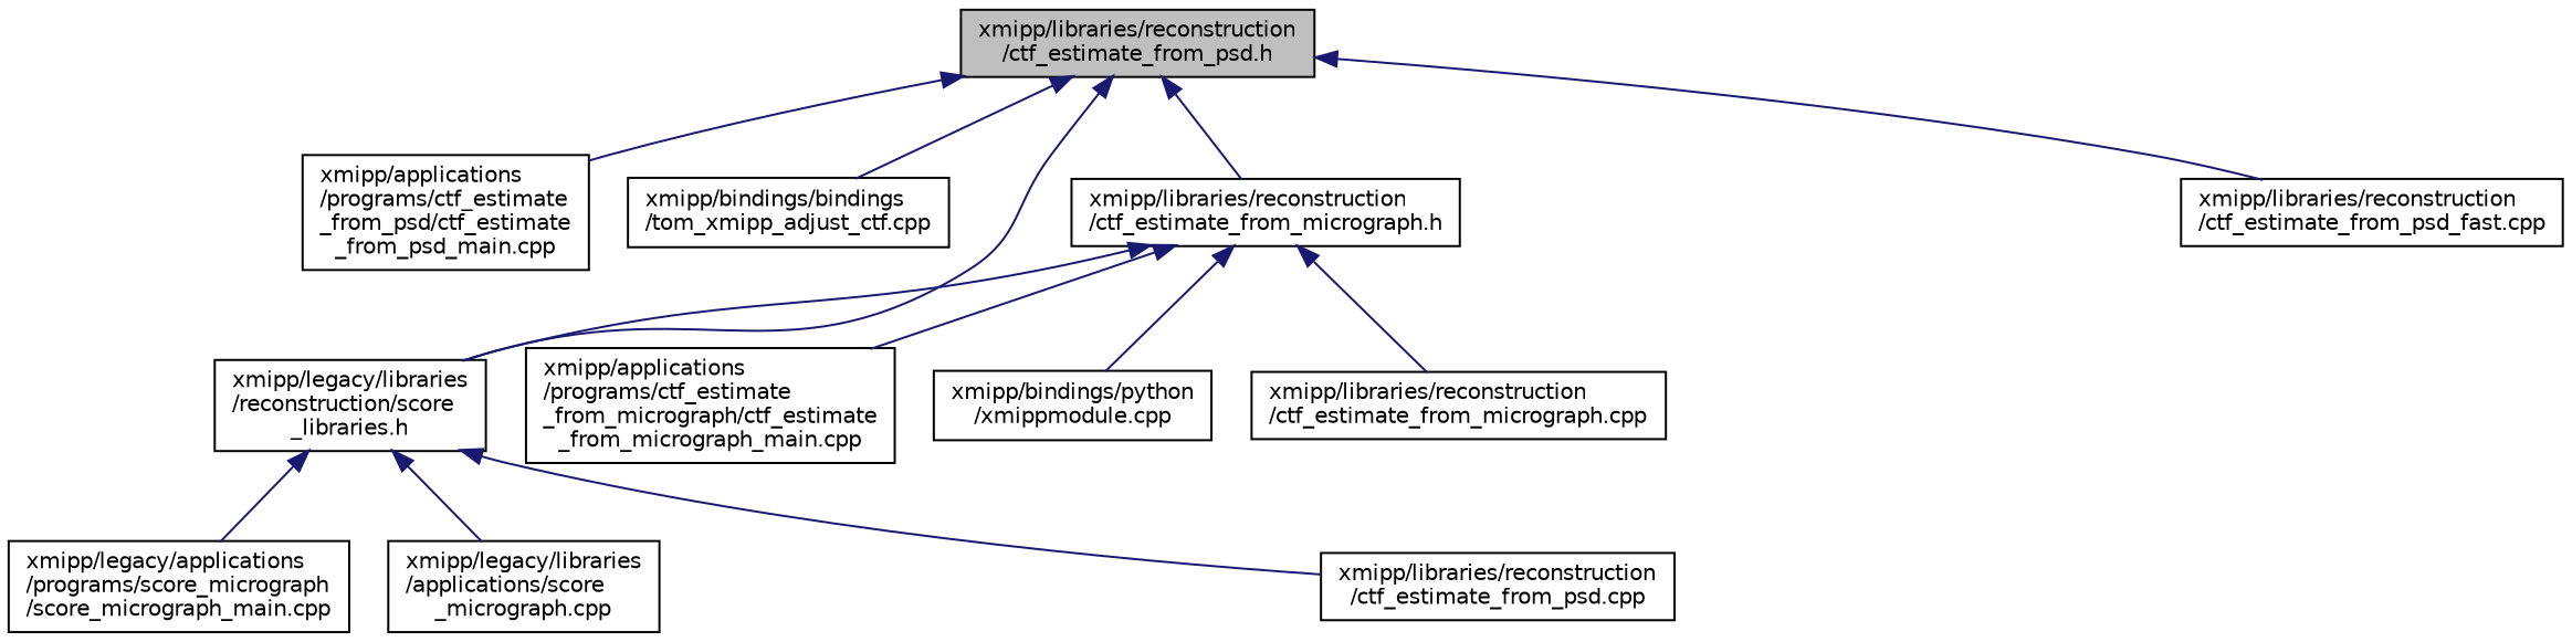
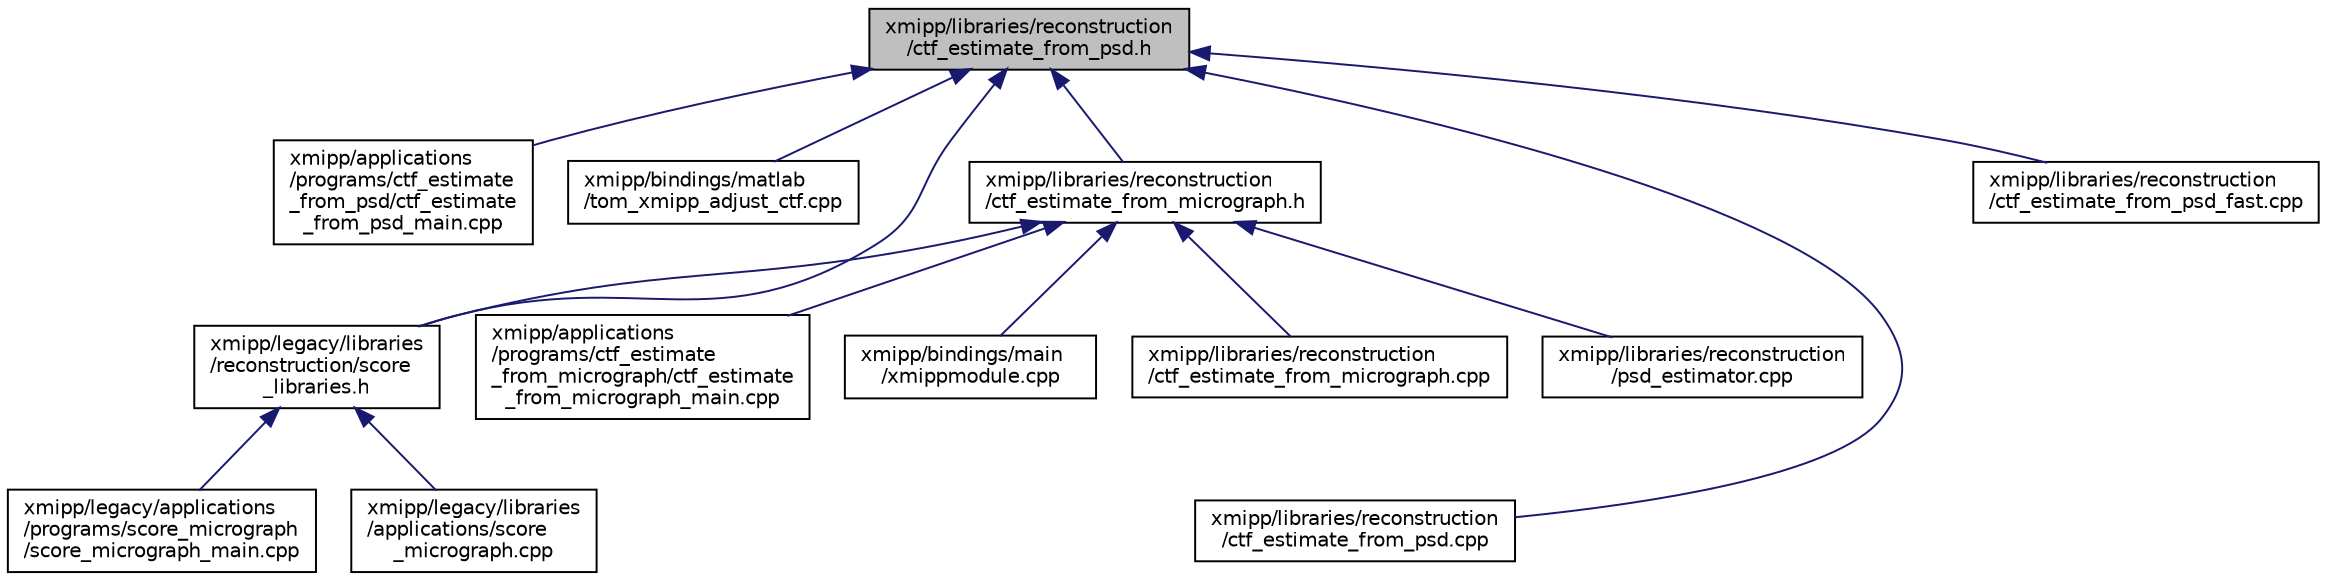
  digraph {
    fontname="DejaVu Sans"
    node [color=black fillcolor=white fontname="DejaVu Sans" fontsize=10 shape=record style=filled]
    edge [color=midnightblue dir=back fontname="DejaVu Sans" fontsize=10 labelfontname=Helvetica labelfontsize=10 style=solid]
    n1 [fillcolor=grey75 fontcolor=black height=0.2 label="xmipp/libraries/reconstruction\l/ctf_estimate_from_psd.h" width=0.4]
    n2 [height=0.2 label="xmipp/applications\l/programs/ctf_estimate\l_from_psd/ctf_estimate\l_from_psd_main.cpp" width=0.4]
-   n3 [height=0.2 label="xmipp/bindings/bindings\l/tom_xmipp_adjust_ctf.cpp" width=0.4]
+   n3 [height=0.2 label="xmipp/bindings/matlab\l/tom_xmipp_adjust_ctf.cpp" width=0.4]
    n4 [height=0.2 label="xmipp/legacy/libraries\l/reconstruction/score\l_libraries.h" width=0.4]
    n5 [height=0.2 label="xmipp/libraries/reconstruction\l/ctf_estimate_from_micrograph.h" width=0.4]
    n6 [height=0.2 label="xmipp/libraries/reconstruction\l/ctf_estimate_from_psd.cpp" width=0.4]
    n7 [height=0.2 label="xmipp/libraries/reconstruction\l/ctf_estimate_from_psd_fast.cpp" width=0.4]
    n8 [height=0.2 label="xmipp/legacy/applications\l/programs/score_micrograph\l/score_micrograph_main.cpp" width=0.4]
    n9 [height=0.2 label="xmipp/legacy/libraries\l/applications/score\l_micrograph.cpp" width=0.4]
    n10 [height=0.2 label="xmipp/applications\l/programs/ctf_estimate\l_from_micrograph/ctf_estimate\l_from_micrograph_main.cpp" width=0.4]
-   n11 [height=0.2 label="xmipp/bindings/python\l/xmippmodule.cpp" width=0.4]
+   n11 [height=0.2 label="xmipp/bindings/main\l/xmippmodule.cpp" width=0.4]
    n12 [height=0.2 label="xmipp/libraries/reconstruction\l/ctf_estimate_from_micrograph.cpp" width=0.4]
+   n13 [height=0.2 label="xmipp/libraries/reconstruction\l/psd_estimator.cpp" width=0.4]
    n1 -> n2
    n1 -> n3
    n1 -> n4
    n1 -> n5
-   n4 -> n6
+   n1 -> n6
    n1 -> n7
    n4 -> n8
    n4 -> n9
    n5 -> n4
    n5 -> n10
    n5 -> n11
    n5 -> n12
+   n5 -> n13
  }
